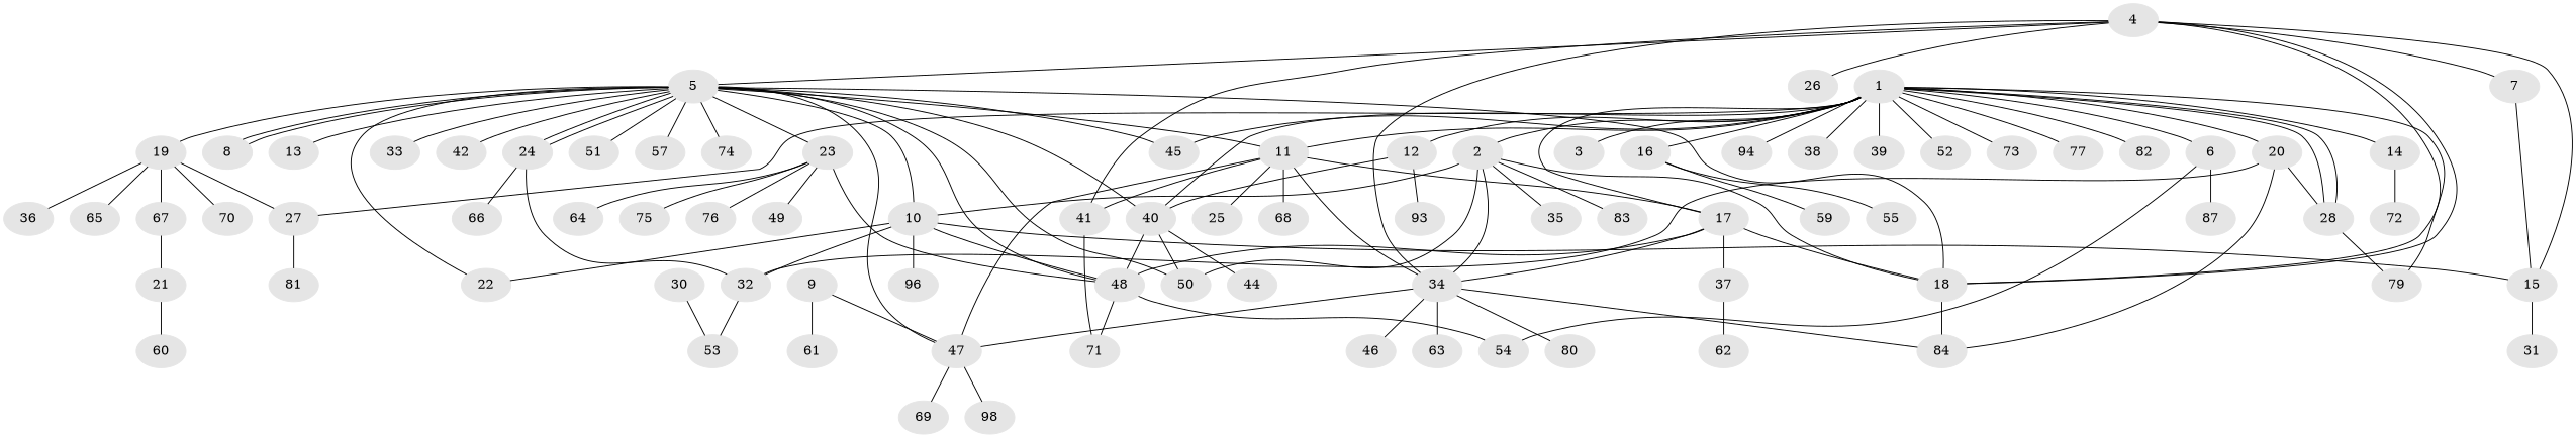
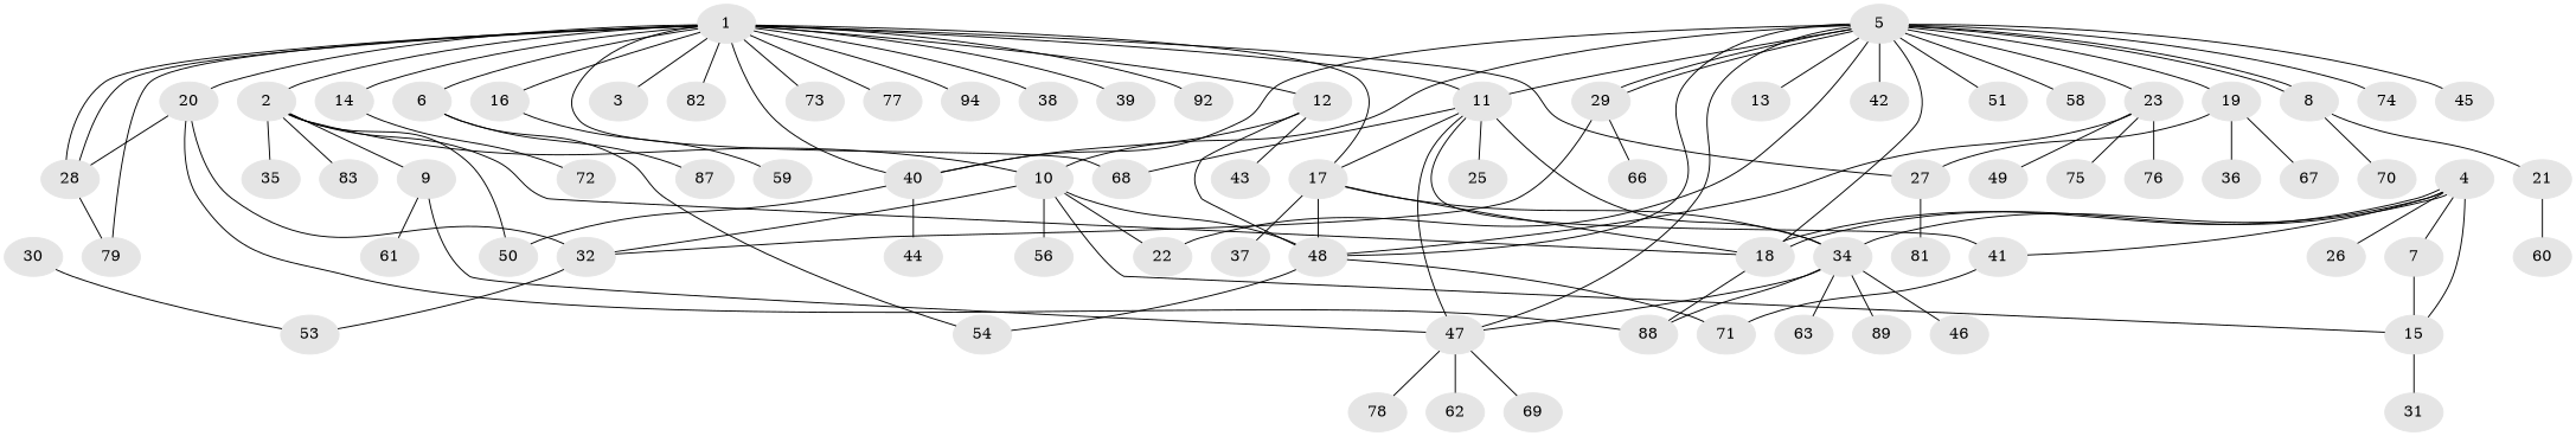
  graph {
    node [color=gray90 style=filled]
    1
    2
    3
    6
    11
    12
    14
    16
    17
    20
    n11 [label=94]
    27
    28
    38
    39
    40
    45
-   52
+   52 [label=92]
    73
    77
    79
    82
    9
    10
    18
    35
    50
    83
    4
    5
    7
    15
    26
    34
    41
    54
    n37 [label=87]
    47
    25
    68
-   43 [label=93]
+   43
    72
-   55
    59
    48
    37
-   84
+   84 [label=88]
    32
    81
    44
    61
    22
-   56 [label=96]
+   56
    8
    13
    19
    23
-   29 [label=24]
-   33
+   29
    42
    51
-   58 [label=57]
+   58
    74
    31
    46
    63
-   80
+   80 [label=89]
    71
    21
    36
-   65
    67
    70
    49
-   64
    75
    76
    66
    62
    69
-   78 [label=98]
+   78
    60
    53
    30
    1 -- 2
    1 -- 3
    1 -- 6
    1 -- 11
    1 -- 12
    1 -- 14
    1 -- 16
    1 -- 17
    1 -- 20
    1 -- n11
    1 -- 27
    1 -- 28
    1 -- 28
    1 -- 38
    1 -- 39
    1 -- 40
-   1 -- 45
+   1 -- 68
    1 -- 52
    1 -- 73
    1 -- 77
    1 -- 79
    1 -- 82
-   2 -- 34
+   2 -- 9
    2 -- 10
    2 -- 18
    2 -- 35
    2 -- 50
    2 -- 83
    6 -- 54
    6 -- n37
    11 -- 17
    11 -- 34
    11 -- 41
    11 -- 47
    11 -- 25
    11 -- 68
    12 -- 40
    12 -- 43
    14 -- 72
-   16 -- 55
    16 -- 59
    17 -- 18
    17 -- 34
    17 -- 48
    17 -- 37
    20 -- 28
    20 -- 84
    20 -- 32
    27 -- 81
    28 -- 79
    40 -- 50
-   40 -- 48
+   12 -- 48
    40 -- 44
    9 -- 47
    9 -- 61
    10 -- 15
    10 -- 48
    10 -- 32
    10 -- 22
    10 -- 56
    18 -- 84
    4 -- 18
    4 -- 18
-   4 -- 5
    4 -- 7
    4 -- 15
    4 -- 26
    4 -- 34
    4 -- 41
    5 -- 11
    5 -- 40
    5 -- 45
    5 -- 10
    5 -- 18
-   5 -- 50
    5 -- 47
    5 -- 48
    5 -- 22
    5 -- 8
    5 -- 8
    5 -- 13
    5 -- 19
    5 -- 23
    5 -- 29
    5 -- 29
-   5 -- 33
    5 -- 42
    5 -- 51
    5 -- 58
    5 -- 74
    7 -- 15
    15 -- 31
    34 -- 47
    34 -- 84
    34 -- 46
    34 -- 63
    34 -- 80
    41 -- 71
-   37 -- 62
+   47 -- 62
    47 -- 69
    47 -- 78
    48 -- 54
    48 -- 71
    32 -- 53
-   67 -- 21
+   8 -- 21
    19 -- 27
    19 -- 36
-   19 -- 65
    19 -- 67
-   19 -- 70
+   8 -- 70
    23 -- 48
    23 -- 49
-   23 -- 64
    23 -- 75
    23 -- 76
    29 -- 32
    29 -- 66
    21 -- 60
    30 -- 53
  }
